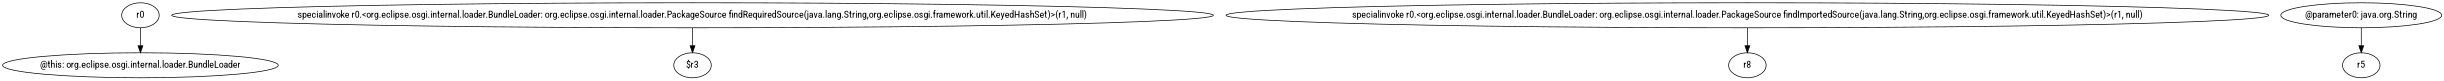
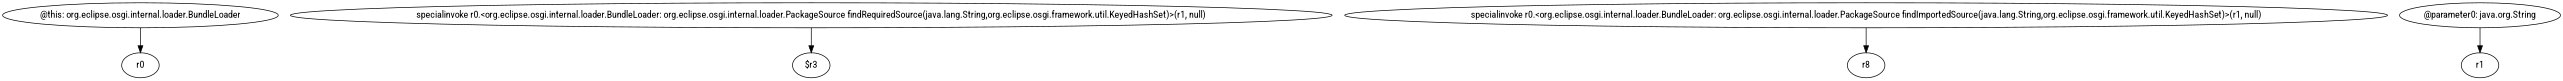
  digraph {
    fontname="Roboto Condensed"
    node [fontname="Roboto Condensed"]
    edge [fontname="Roboto Condensed"]
    n1 [label="@this: org.eclipse.osgi.internal.loader.BundleLoader"]
    n2 [label=r0]
    n3 [label="specialinvoke r0.<org.eclipse.osgi.internal.loader.BundleLoader: org.eclipse.osgi.internal.loader.PackageSource findRequiredSource(java.lang.String,org.eclipse.osgi.framework.util.KeyedHashSet)>(r1, null)"]
    n4 [label="$r3"]
    n5 [label="specialinvoke r0.<org.eclipse.osgi.internal.loader.BundleLoader: org.eclipse.osgi.internal.loader.PackageSource findImportedSource(java.lang.String,org.eclipse.osgi.framework.util.KeyedHashSet)>(r1, null)"]
    n6 [label=r8]
    n7 [label="@parameter0: java.org.String"]
-   n8 [label=r5]
-   n2 -> n1
+   n8 [label=r1]
+   n1 -> n2
    n3 -> n4
    n5 -> n6
    n7 -> n8
  }
